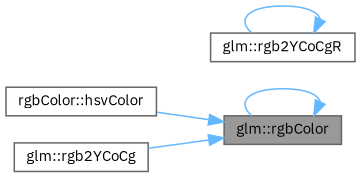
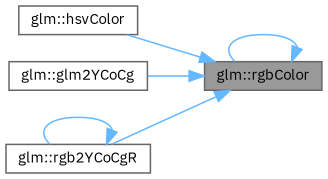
  digraph {
    fontname="IBM Plex Sans"
    rankdir=RL
    node [color=grey40 fillcolor=white fontname="IBM Plex Sans" fontsize=10 shape=box style=filled]
    edge [color=steelblue1 dir=back fontname="IBM Plex Sans" fontsize=10 labelfontname=Helvetica labelfontsize=10 style=solid]
    n1 [color=gray40 fillcolor=grey60 fontcolor=black height=0.2 label="glm::rgbColor" width=0.4]
-   n2 [height=0.2 label="rgbColor::hsvColor" width=0.4]
-   n3 [height=0.2 label="glm::rgb2YCoCg" width=0.4]
+   n2 [height=0.2 label="glm::hsvColor" width=0.4]
+   n3 [height=0.2 label="glm::glm2YCoCg" width=0.4]
    n4 [height=0.2 label="glm::rgb2YCoCgR" width=0.4]
    n1 -> n1
    n1 -> n2
    n1 -> n3
+   n1 -> n4
    n4 -> n4
  }
